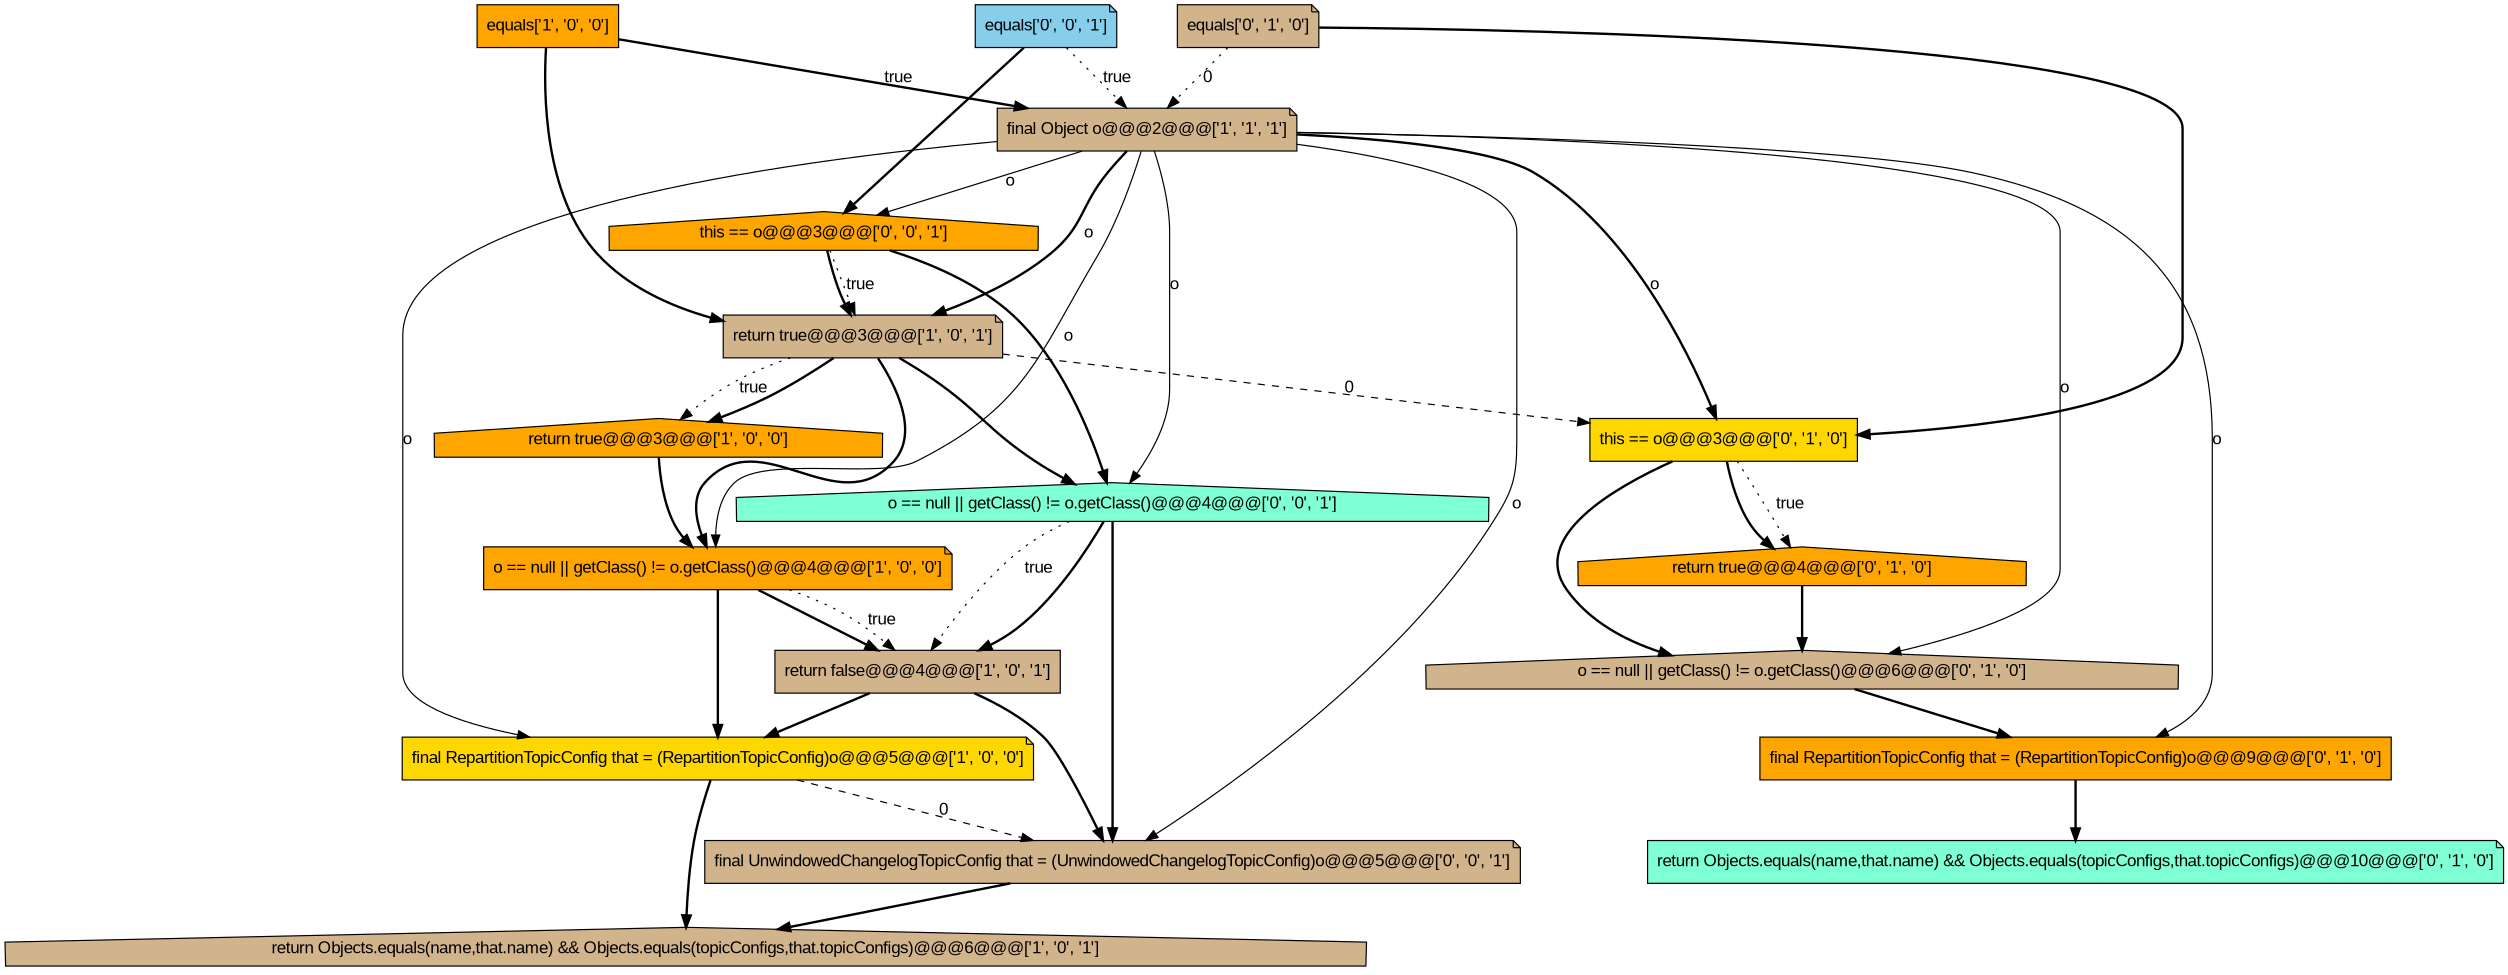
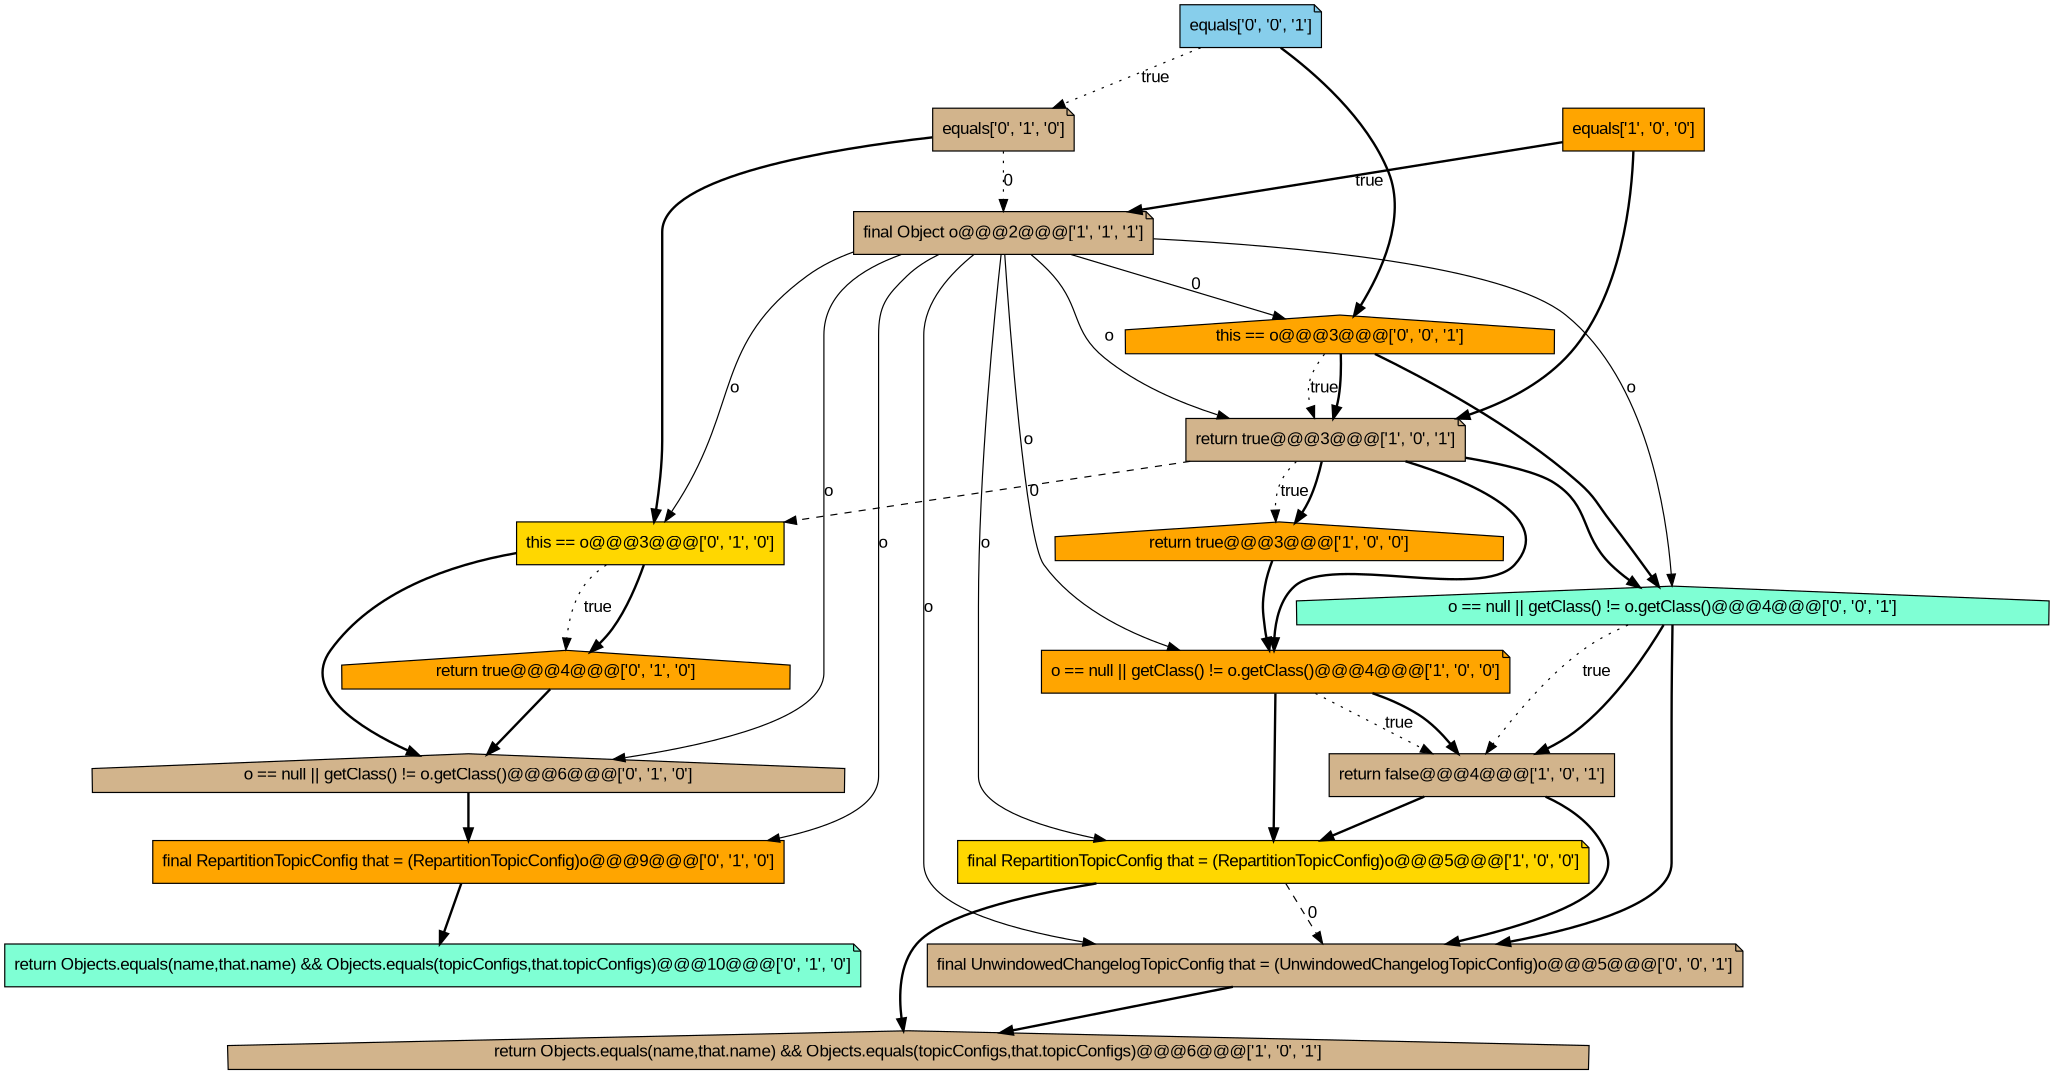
  digraph {
    fontname="Liberation Sans"
    node [fillcolor=tan fontname="Liberation Sans" shape=note style=filled]
    edge [fontname="Liberation Sans" style=bold]
    n1 [label="return false@@@4@@@['1', '0', '1']" shape=box]
    n2 [fillcolor=gold label="final RepartitionTopicConfig that = (RepartitionTopicConfig)o@@@5@@@['1', '0', '0']"]
    n3 [label="final UnwindowedChangelogTopicConfig that = (UnwindowedChangelogTopicConfig)o@@@5@@@['0', '0', '1']"]
    n4 [label="return Objects.equals(name,that.name) && Objects.equals(topicConfigs,that.topicConfigs)@@@6@@@['1', '0', '1']" shape=house]
    n5 [fillcolor=gold label="this == o@@@3@@@['0', '1', '0']" shape=box]
    n6 [fillcolor=orange label="return true@@@4@@@['0', '1', '0']" shape=house]
    n7 [label="o == null || getClass() != o.getClass()@@@6@@@['0', '1', '0']" shape=house]
    n8 [fillcolor=orange label="final RepartitionTopicConfig that = (RepartitionTopicConfig)o@@@9@@@['0', '1', '0']" shape=box]
    n9 [label="final Object o@@@2@@@['1', '1', '1']"]
    n10 [fillcolor=aquamarine label="o == null || getClass() != o.getClass()@@@4@@@['0', '0', '1']" shape=house]
    n11 [label="return true@@@3@@@['1', '0', '1']"]
    n12 [fillcolor=orange label="this == o@@@3@@@['0', '0', '1']" shape=house]
    n13 [fillcolor=orange label="o == null || getClass() != o.getClass()@@@4@@@['1', '0', '0']"]
    n14 [fillcolor=orange label="return true@@@3@@@['1', '0', '0']" shape=house]
    n15 [fillcolor=aquamarine label="return Objects.equals(name,that.name) && Objects.equals(topicConfigs,that.topicConfigs)@@@10@@@['0', '1', '0']"]
    n16 [fillcolor=skyblue label="equals['0', '0', '1']"]
    n17 [fillcolor=orange label="equals['1', '0', '0']" shape=box]
    n18 [label="equals['0', '1', '0']"]
    n1 -> n2
    n1 -> n3
    n2 -> n3 [label=0 style=dashed]
    n2 -> n4
    n3 -> n4
    n5 -> n6 [label=true style=dotted]
    n5 -> n6
    n5 -> n7
    n6 -> n7
    n7 -> n8
    n8 -> n15
    n9 -> n2 [label=o style=solid]
    n9 -> n3 [label=o style=solid]
-   n9 -> n5 [label=o]
+   n9 -> n5 [label=o style=solid]
    n9 -> n7 [label=o style=solid]
    n9 -> n8 [label=o style=solid]
    n9 -> n10 [label=o style=solid]
-   n9 -> n11 [label=o]
-   n9 -> n12 [label=o style=solid]
+   n9 -> n11 [label=o style=solid]
+   n9 -> n12 [label=0 style=solid]
    n9 -> n13 [label=o style=solid]
    n10 -> n1
    n10 -> n1 [label=true style=dotted]
    n10 -> n3
    n11 -> n5 [label=0 style=dashed]
    n11 -> n10
    n11 -> n13
    n11 -> n14 [label=true style=dotted]
    n11 -> n14
    n12 -> n10
    n12 -> n11 [label=true style=dotted]
    n12 -> n11
    n13 -> n1 [label=true style=dotted]
    n13 -> n1
    n13 -> n2
    n14 -> n13
-   n16 -> n9 [label=true style=dotted]
+   n16 -> n18 [label=true style=dotted]
    n16 -> n12
    n17 -> n9 [label=true]
    n17 -> n11
    n18 -> n5
    n18 -> n9 [label=0 style=dotted]
  }
